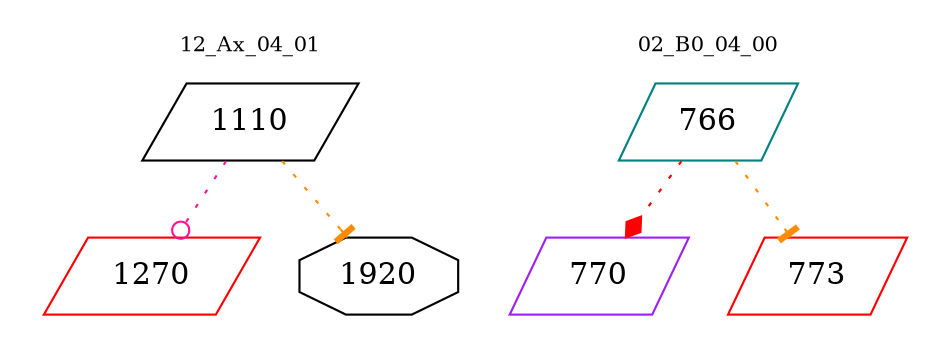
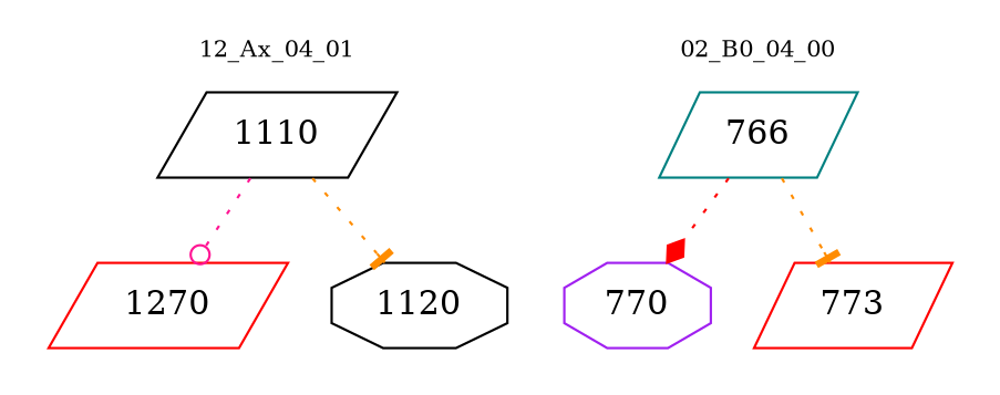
  digraph {
    node [color=black shape=parallelogram]
    edge [arrowhead=tee color=darkorange style=dotted]
    n1 [label=1110]
    n2 [color=red label=1270]
-   n3 [label=1920 shape=octagon]
+   n3 [label=1120 shape=octagon]
    n4 [color=teal label=766]
-   n5 [color=purple label=770]
+   n5 [color=purple label=770 shape=octagon]
    n6 [color=red label=773]
    subgraph cluster_1 {
      color=white
      fontsize=10
      label="12_Ax_04_01"
      n1
      n2
      n3
    }
    subgraph cluster_2 {
      color=white
      fontsize=10
      label="02_B0_04_00"
      n4
      n5
      n6
    }
    n1 -> n2 [arrowhead=odot color=deeppink]
    n1 -> n3
    n4 -> n5 [arrowhead=diamond color=red]
    n4 -> n6
  }
